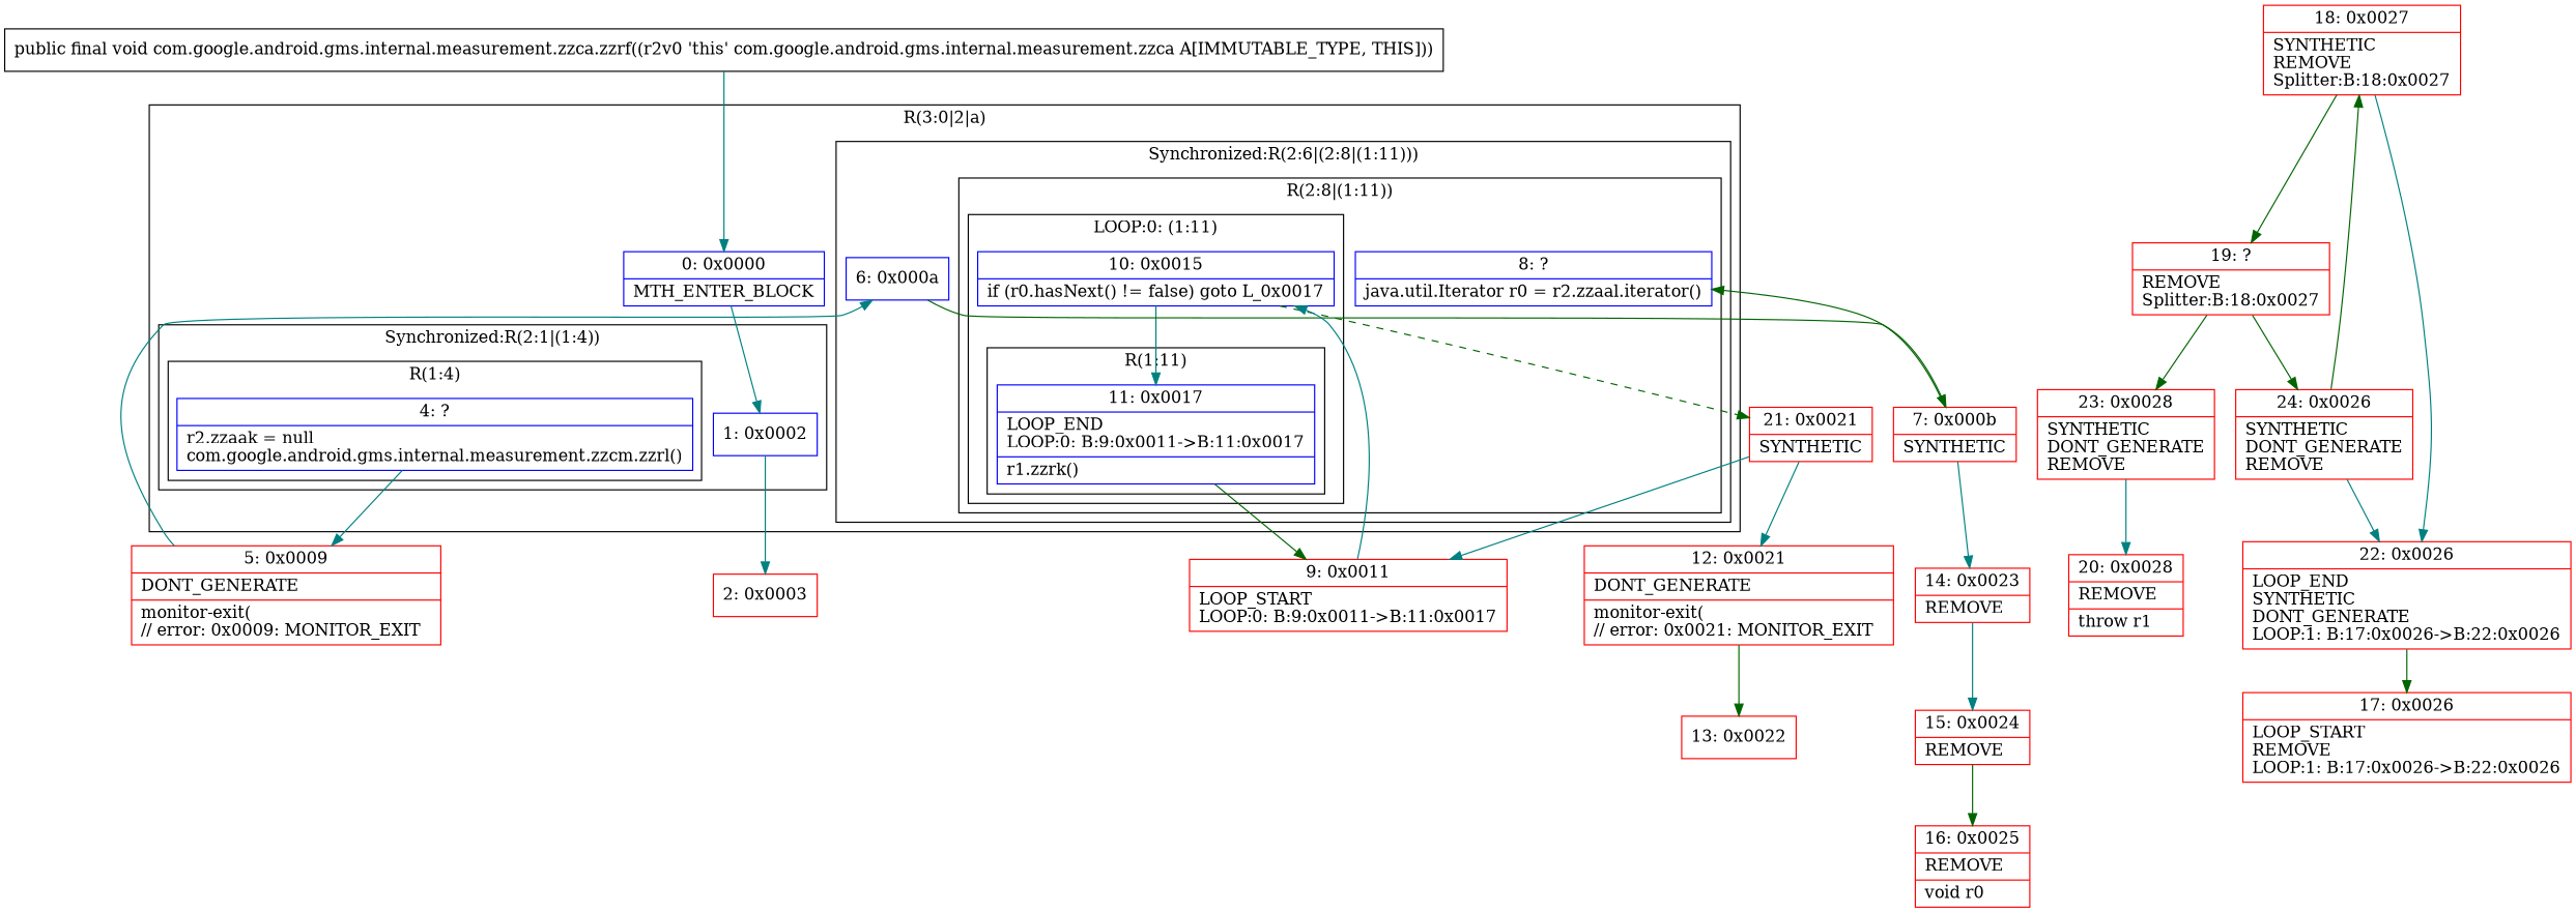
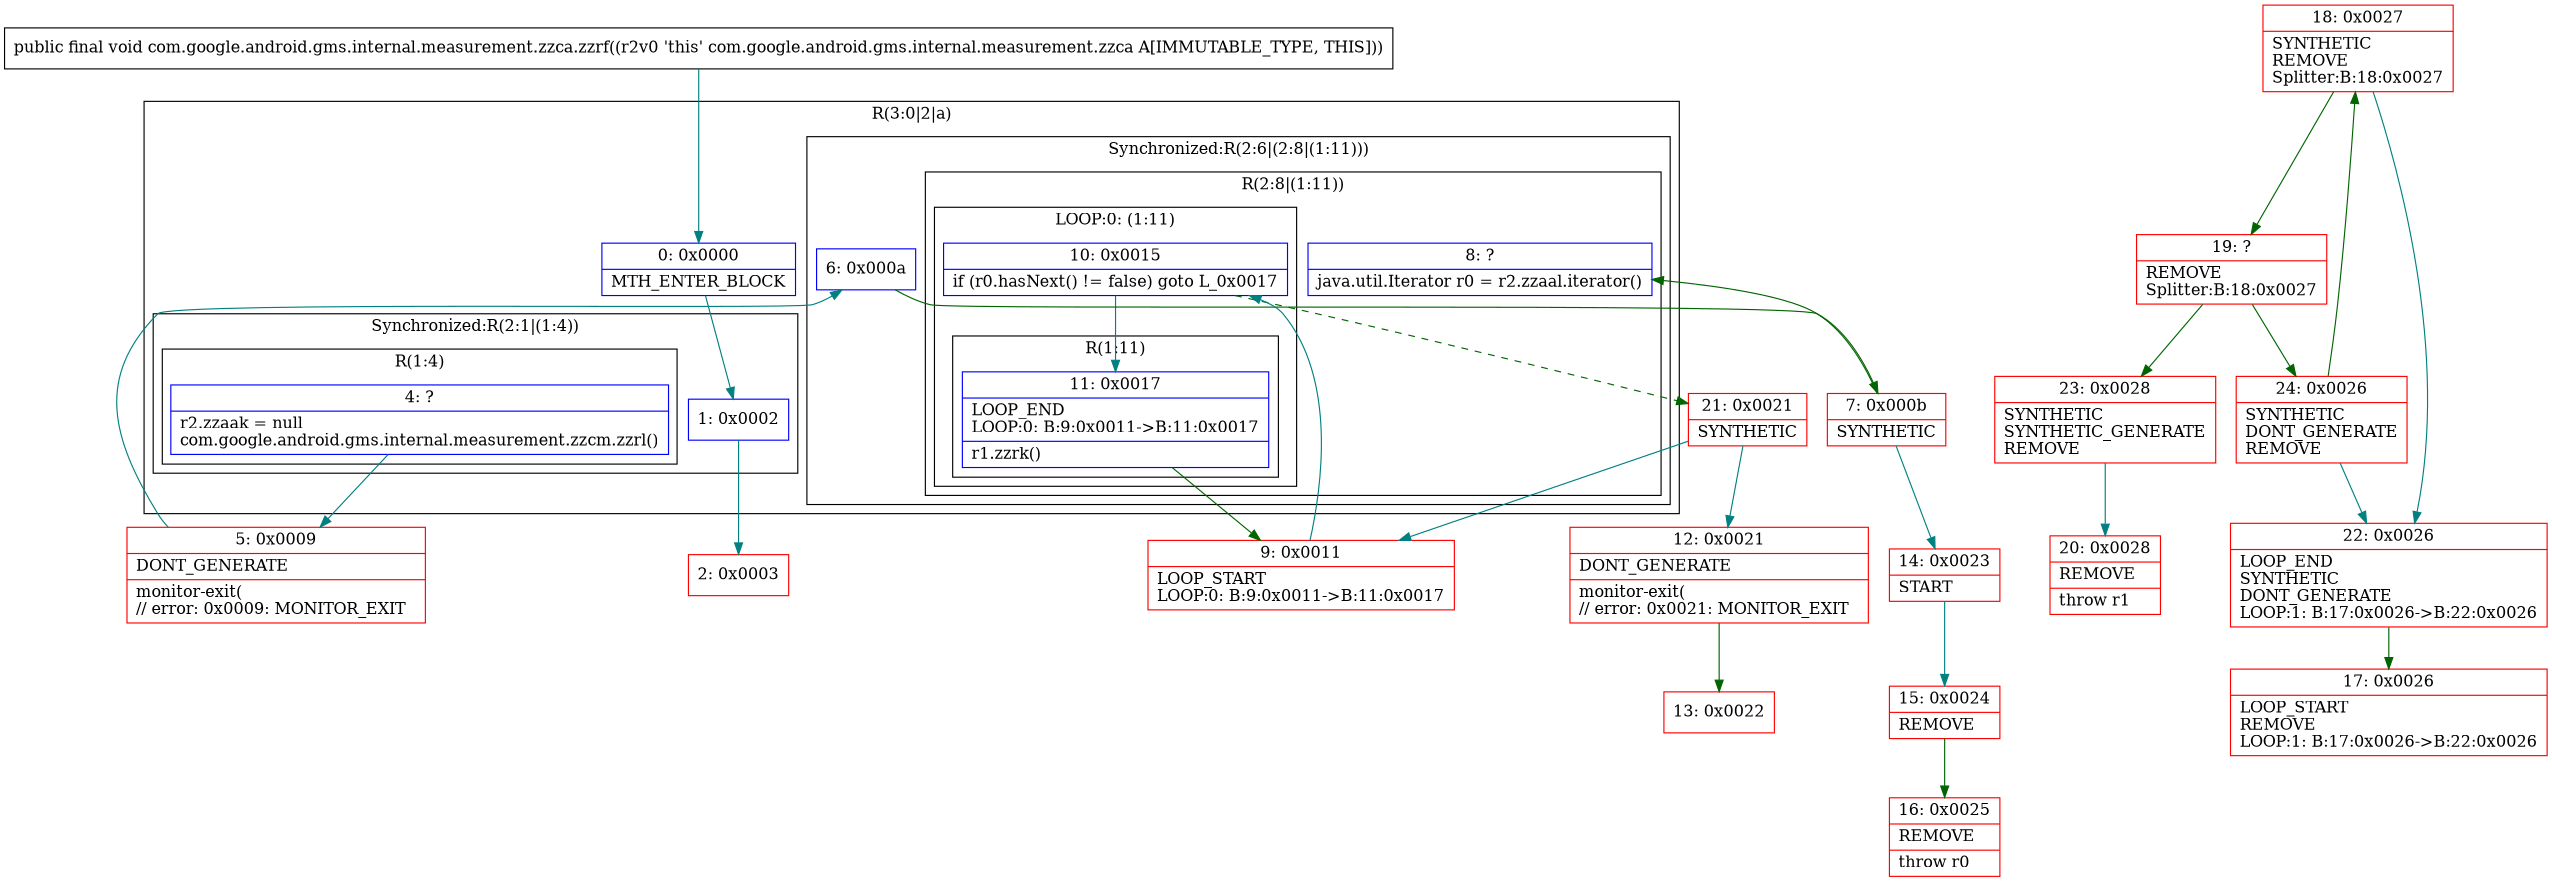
  digraph {
    node [color=red shape=record]
    edge [color=teal]
    n1 [color=blue label="{4\:\ ?|r2.zzaak = null\lcom.google.android.gms.internal.measurement.zzcm.zzrl()\l}"]
    n2 [color=blue label="{1\:\ 0x0002}"]
    n3 [color=blue label="{11\:\ 0x0017|LOOP_END\lLOOP:0: B:9:0x0011\-\>B:11:0x0017\l|r1.zzrk()\l}"]
    n4 [color=blue label="{10\:\ 0x0015|if (r0.hasNext() != false) goto L_0x0017\l}"]
    n5 [color=blue label="{8\:\ ?|java.util.Iterator r0 = r2.zzaal.iterator()\l}"]
    n6 [color=blue label="{6\:\ 0x000a}"]
    n7 [color=blue label="{0\:\ 0x0000|MTH_ENTER_BLOCK\l}"]
    n8 [label="{5\:\ 0x0009|DONT_GENERATE\l|monitor\-exit(\l\/\/ error: 0x0009: MONITOR_EXIT  \l}"]
    n9 [label="{2\:\ 0x0003}"]
    n10 [label="{9\:\ 0x0011|LOOP_START\lLOOP:0: B:9:0x0011\-\>B:11:0x0017\l}"]
    n11 [label="{21\:\ 0x0021|SYNTHETIC\l}"]
    n12 [label="{7\:\ 0x000b|SYNTHETIC\l}"]
-   n13 [label="{14\:\ 0x0023|REMOVE\l}"]
+   n13 [label="{14\:\ 0x0023|START\l}"]
    n14 [label="{12\:\ 0x0021|DONT_GENERATE\l|monitor\-exit(\l\/\/ error: 0x0021: MONITOR_EXIT  \l}"]
    n15 [label="{17\:\ 0x0026|LOOP_START\lREMOVE\lLOOP:1: B:17:0x0026\-\>B:22:0x0026\l}"]
    n16 [label="{15\:\ 0x0024|REMOVE\l}"]
    n17 [label="{13\:\ 0x0022}"]
-   n18 [label="{16\:\ 0x0025|REMOVE\l|void r0\l}"]
+   n18 [label="{16\:\ 0x0025|REMOVE\l|throw r0\l}"]
    n19 [label="{18\:\ 0x0027|SYNTHETIC\lREMOVE\lSplitter:B:18:0x0027\l}"]
    n20 [label="{19\:\ ?|REMOVE\lSplitter:B:18:0x0027\l}"]
    n21 [label="{22\:\ 0x0026|LOOP_END\lSYNTHETIC\lDONT_GENERATE\lLOOP:1: B:17:0x0026\-\>B:22:0x0026\l}"]
-   n22 [label="{23\:\ 0x0028|SYNTHETIC\lDONT_GENERATE\lREMOVE\l}"]
+   n22 [label="{23\:\ 0x0028|SYNTHETIC\lSYNTHETIC_GENERATE\lREMOVE\l}"]
    n23 [label="{24\:\ 0x0026|SYNTHETIC\lDONT_GENERATE\lREMOVE\l}"]
    n24 [label="{20\:\ 0x0028|REMOVE\l|throw r1\l}"]
    n25 [label="{public final void com.google.android.gms.internal.measurement.zzca.zzrf((r2v0 'this' com.google.android.gms.internal.measurement.zzca A[IMMUTABLE_TYPE, THIS])) }" color=""]
    subgraph cluster_1 {
      label="R(3:0|2|a)"
      n7
      subgraph cluster_2 {
        label="Synchronized:R(2:1|(1:4))"
        n2
        subgraph cluster_3 {
          label="R(1:4)"
          n1
        }
      }
      subgraph cluster_4 {
        label="Synchronized:R(2:6|(2:8|(1:11)))"
        n6
        subgraph cluster_5 {
          label="R(2:8|(1:11))"
          n5
          subgraph cluster_6 {
            label="LOOP:0: (1:11)"
            n4
            subgraph cluster_7 {
              label="R(1:11)"
              n3
            }
          }
        }
      }
    }
    n1 -> n8
    n2 -> n9
    n3 -> n10 [color=darkgreen]
    n4 -> n3
    n4 -> n11 [color=darkgreen style=dashed]
    n6 -> n12 [color=darkgreen]
    n7 -> n2
    n8 -> n6
    n10 -> n4
    n11 -> n10
    n11 -> n14
    n12 -> n5 [color=darkgreen]
    n12 -> n13
    n13 -> n16
    n14 -> n17 [color=darkgreen]
    n16 -> n18 [color=darkgreen]
    n19 -> n20 [color=darkgreen]
    n19 -> n21
    n20 -> n22 [color=darkgreen]
    n20 -> n23 [color=darkgreen]
    n21 -> n15 [color=darkgreen]
    n22 -> n24
    n23 -> n19 [color=darkgreen]
    n23 -> n21
    n25 -> n7
  }
